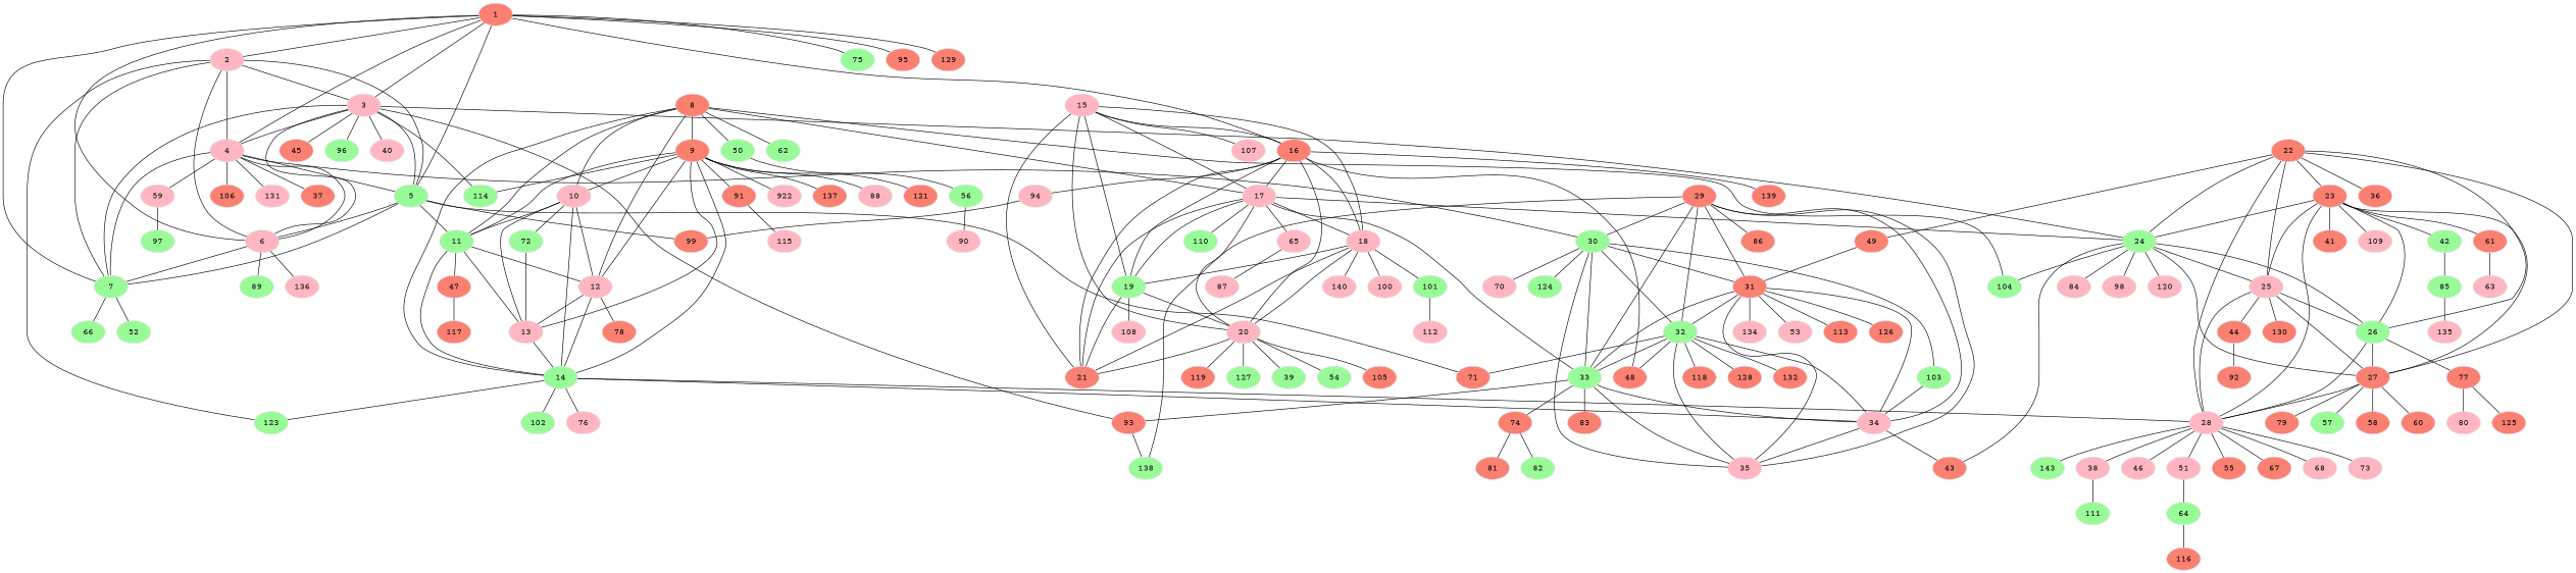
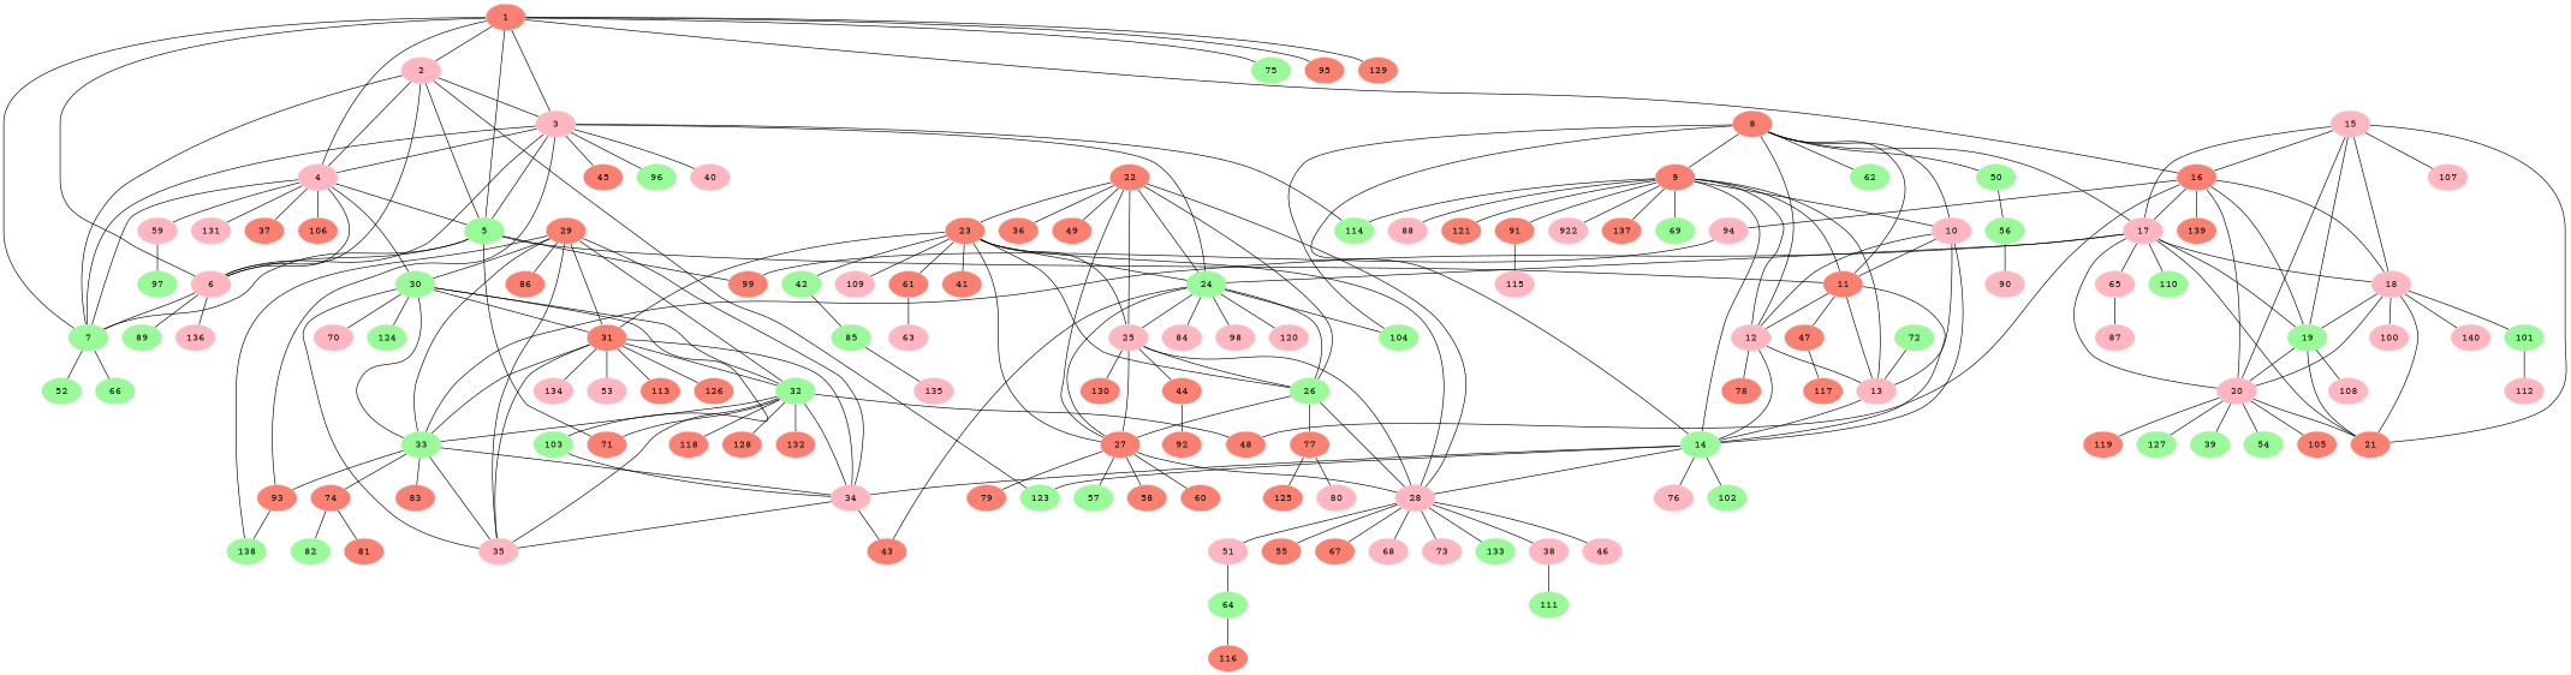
  graph {
    fontname="Courier Prime"
    node [color=gray90 fillcolor=salmon fontname="Courier Prime" style=filled]
    edge [fontname="Courier Prime"]
    2 [fillcolor=lightpink]
    1
    3 [fillcolor=lightpink]
    4 [fillcolor=lightpink]
    5 [fillcolor=palegreen]
    6 [fillcolor=lightpink]
    7 [fillcolor=palegreen]
    16
    75 [fillcolor=palegreen]
    95
    129
    123 [fillcolor=palegreen]
    24 [fillcolor=palegreen]
    40 [fillcolor=lightpink]
    45
    93
    96 [fillcolor=palegreen]
    114 [fillcolor=palegreen]
    30 [fillcolor=palegreen]
    37
    59 [fillcolor=lightpink]
    106
    131 [fillcolor=lightpink]
-   11 [fillcolor=palegreen]
+   11
    71
    99
    89 [fillcolor=palegreen]
    136 [fillcolor=lightpink]
    52 [fillcolor=palegreen]
    66 [fillcolor=palegreen]
    17 [fillcolor=lightpink]
    18 [fillcolor=lightpink]
    19 [fillcolor=palegreen]
    20 [fillcolor=lightpink]
    21
    48
    94 [fillcolor=lightpink]
    139
    104 [fillcolor=palegreen]
    25 [fillcolor=lightpink]
    26 [fillcolor=palegreen]
    27
    43
    84 [fillcolor=lightpink]
    98 [fillcolor=lightpink]
    120 [fillcolor=lightpink]
    138 [fillcolor=palegreen]
    33 [fillcolor=palegreen]
    31
    32 [fillcolor=palegreen]
    35 [fillcolor=lightpink]
    70 [fillcolor=lightpink]
    103 [fillcolor=palegreen]
    124 [fillcolor=palegreen]
    97 [fillcolor=palegreen]
    12 [fillcolor=lightpink]
    13 [fillcolor=lightpink]
    14 [fillcolor=palegreen]
    47
    8
    9
    10 [fillcolor=lightpink]
    50 [fillcolor=palegreen]
    62 [fillcolor=palegreen]
+   69 [fillcolor=palegreen]
    88 [fillcolor=lightpink]
    91
    121
    n69 [fillcolor=lightpink label=922]
    137
    72 [fillcolor=palegreen]
    78
    28 [fillcolor=lightpink]
    34 [fillcolor=lightpink]
    76 [fillcolor=lightpink]
    102 [fillcolor=palegreen]
    65 [fillcolor=lightpink]
    110 [fillcolor=palegreen]
    56 [fillcolor=palegreen]
    115 [fillcolor=lightpink]
    117
    38 [fillcolor=lightpink]
    46 [fillcolor=lightpink]
    51 [fillcolor=lightpink]
    55
    67
    68 [fillcolor=lightpink]
    73 [fillcolor=lightpink]
-   133 [fillcolor=palegreen label=143]
+   133 [fillcolor=palegreen]
    15 [fillcolor=lightpink]
    107 [fillcolor=lightpink]
    100 [fillcolor=lightpink]
    101 [fillcolor=palegreen]
    140 [fillcolor=lightpink]
    108 [fillcolor=lightpink]
    39 [fillcolor=palegreen]
    54 [fillcolor=palegreen]
    105
    119
    127 [fillcolor=palegreen]
    74
    83
    87 [fillcolor=lightpink]
    112 [fillcolor=lightpink]
    22
    23
    36
    49
    41
    42 [fillcolor=palegreen]
    61
    109 [fillcolor=lightpink]
    44
    130
    77
    57 [fillcolor=palegreen]
    58
    60
    79
    53 [fillcolor=lightpink]
    113
    126
    134 [fillcolor=lightpink]
    85 [fillcolor=palegreen]
    63 [fillcolor=lightpink]
    92
    80 [fillcolor=lightpink]
    125
    111 [fillcolor=palegreen]
    64 [fillcolor=palegreen]
    29
    86
    118
    128
    132
    81
    82 [fillcolor=palegreen]
    135 [fillcolor=lightpink]
    90 [fillcolor=lightpink]
    116
    2 -- 3
    2 -- 4
    2 -- 5
    2 -- 6
    2 -- 7
    2 -- 123
    1 -- 2
    1 -- 3
    1 -- 4
    1 -- 5
    1 -- 6
    1 -- 7
    1 -- 16
    1 -- 75
    1 -- 95
    1 -- 129
    3 -- 4
    3 -- 5
    3 -- 6
    3 -- 7
    3 -- 24
    3 -- 40
    3 -- 45
    3 -- 93
    3 -- 96
    3 -- 114
    4 -- 5
    4 -- 6
    4 -- 7
    4 -- 30
    4 -- 37
    4 -- 59
    4 -- 106
    4 -- 131
    5 -- 6
    5 -- 7
    5 -- 11
    5 -- 71
    5 -- 99
    6 -- 7
    6 -- 89
    6 -- 136
    7 -- 52
    7 -- 66
    16 -- 17
    16 -- 18
    16 -- 19
    16 -- 20
-   16 -- 21
    16 -- 48
    16 -- 94
    16 -- 139
    24 -- 104
    24 -- 25
    24 -- 26
    24 -- 27
    24 -- 43
    24 -- 84
    24 -- 98
    24 -- 120
    93 -- 138
    30 -- 33
    30 -- 31
    30 -- 32
    30 -- 35
    30 -- 70
    30 -- 103
    30 -- 124
    59 -- 97
    11 -- 12
    11 -- 13
    11 -- 14
    11 -- 47
    17 -- 24
    17 -- 18
    17 -- 19
    17 -- 20
    17 -- 21
    17 -- 33
    17 -- 65
    17 -- 110
    18 -- 19
    18 -- 20
    18 -- 21
    18 -- 100
    18 -- 101
    18 -- 140
    19 -- 20
    19 -- 21
    19 -- 108
    20 -- 21
    20 -- 39
    20 -- 54
    20 -- 105
    20 -- 119
    20 -- 127
    94 -- 99
    25 -- 26
    25 -- 27
    25 -- 28
    25 -- 44
    25 -- 130
    26 -- 27
    26 -- 28
    26 -- 77
    27 -- 28
    27 -- 57
    27 -- 58
    27 -- 60
    27 -- 79
    33 -- 93
    33 -- 35
    33 -- 34
    33 -- 74
    33 -- 83
    31 -- 33
    31 -- 32
    31 -- 35
    31 -- 34
    31 -- 53
    31 -- 113
    31 -- 126
    31 -- 134
    32 -- 71
    32 -- 48
    32 -- 33
    32 -- 35
    32 -- 34
    32 -- 118
    32 -- 128
    32 -- 132
    103 -- 34
    12 -- 13
    12 -- 14
    12 -- 78
    13 -- 14
    14 -- 123
    14 -- 28
    14 -- 34
    14 -- 76
    14 -- 102
    47 -- 117
    8 -- 11
    8 -- 17
    8 -- 104
    8 -- 12
    8 -- 14
    8 -- 9
    8 -- 10
    8 -- 50
    8 -- 62
    9 -- 114
    9 -- 11
    9 -- 12
    9 -- 13
    9 -- 14
    9 -- 10
+   9 -- 69
    9 -- 88
    9 -- 91
    9 -- 121
    9 -- n69
    9 -- 137
    10 -- 11
    10 -- 12
    10 -- 13
    10 -- 14
-   10 -- 72
    50 -- 56
    91 -- 115
    72 -- 13
    28 -- 38
    28 -- 46
    28 -- 51
    28 -- 55
    28 -- 67
    28 -- 68
    28 -- 73
    28 -- 133
    34 -- 43
    34 -- 35
    65 -- 87
    56 -- 90
    38 -- 111
    51 -- 64
    15 -- 16
    15 -- 17
    15 -- 18
    15 -- 19
    15 -- 20
    15 -- 21
    15 -- 107
    101 -- 112
    74 -- 81
    74 -- 82
    22 -- 24
    22 -- 25
    22 -- 26
    22 -- 27
    22 -- 28
    22 -- 23
    22 -- 36
    22 -- 49
    23 -- 24
    23 -- 25
    23 -- 26
    23 -- 27
-   49 -- 31
+   23 -- 31
    23 -- 28
    23 -- 41
    23 -- 42
    23 -- 61
    23 -- 109
    42 -- 85
    61 -- 63
    44 -- 92
    77 -- 80
    77 -- 125
    85 -- 135
    64 -- 116
    29 -- 30
    29 -- 138
    29 -- 33
    29 -- 31
    29 -- 32
    29 -- 35
    29 -- 34
    29 -- 86
  }
